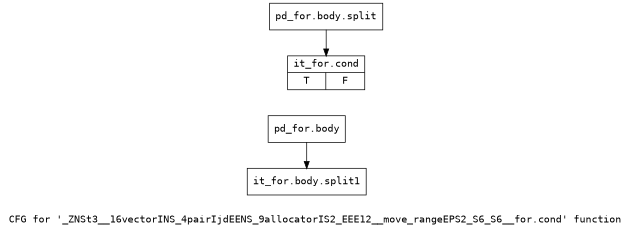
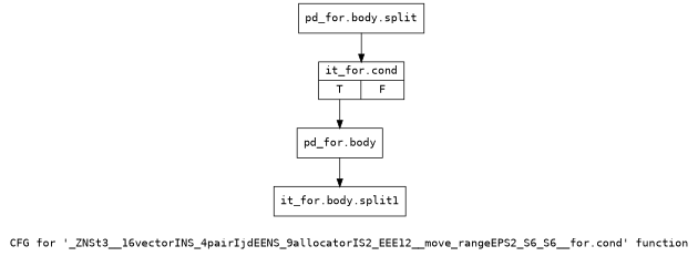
  digraph {
    fontname="DejaVu Sans Mono"
    label="CFG for '_ZNSt3__16vectorINS_4pairIjdEENS_9allocatorIS2_EEE12__move_rangeEPS2_S6_S6__for.cond' function"
    node [fontname="DejaVu Sans Mono" shape=record]
    edge [fontname="DejaVu Sans Mono"]
    n1 [label="{it_for.cond|{<s0>T|<s1>F}}"]
    n2 [label="{pd_for.body}"]
    n3 [label="{it_for.body.split1}"]
    n4 [label="{pd_for.body.split}"]
+   n1 -> n2 [tailport=s0]
    n2 -> n3
    n4 -> n1
  }
